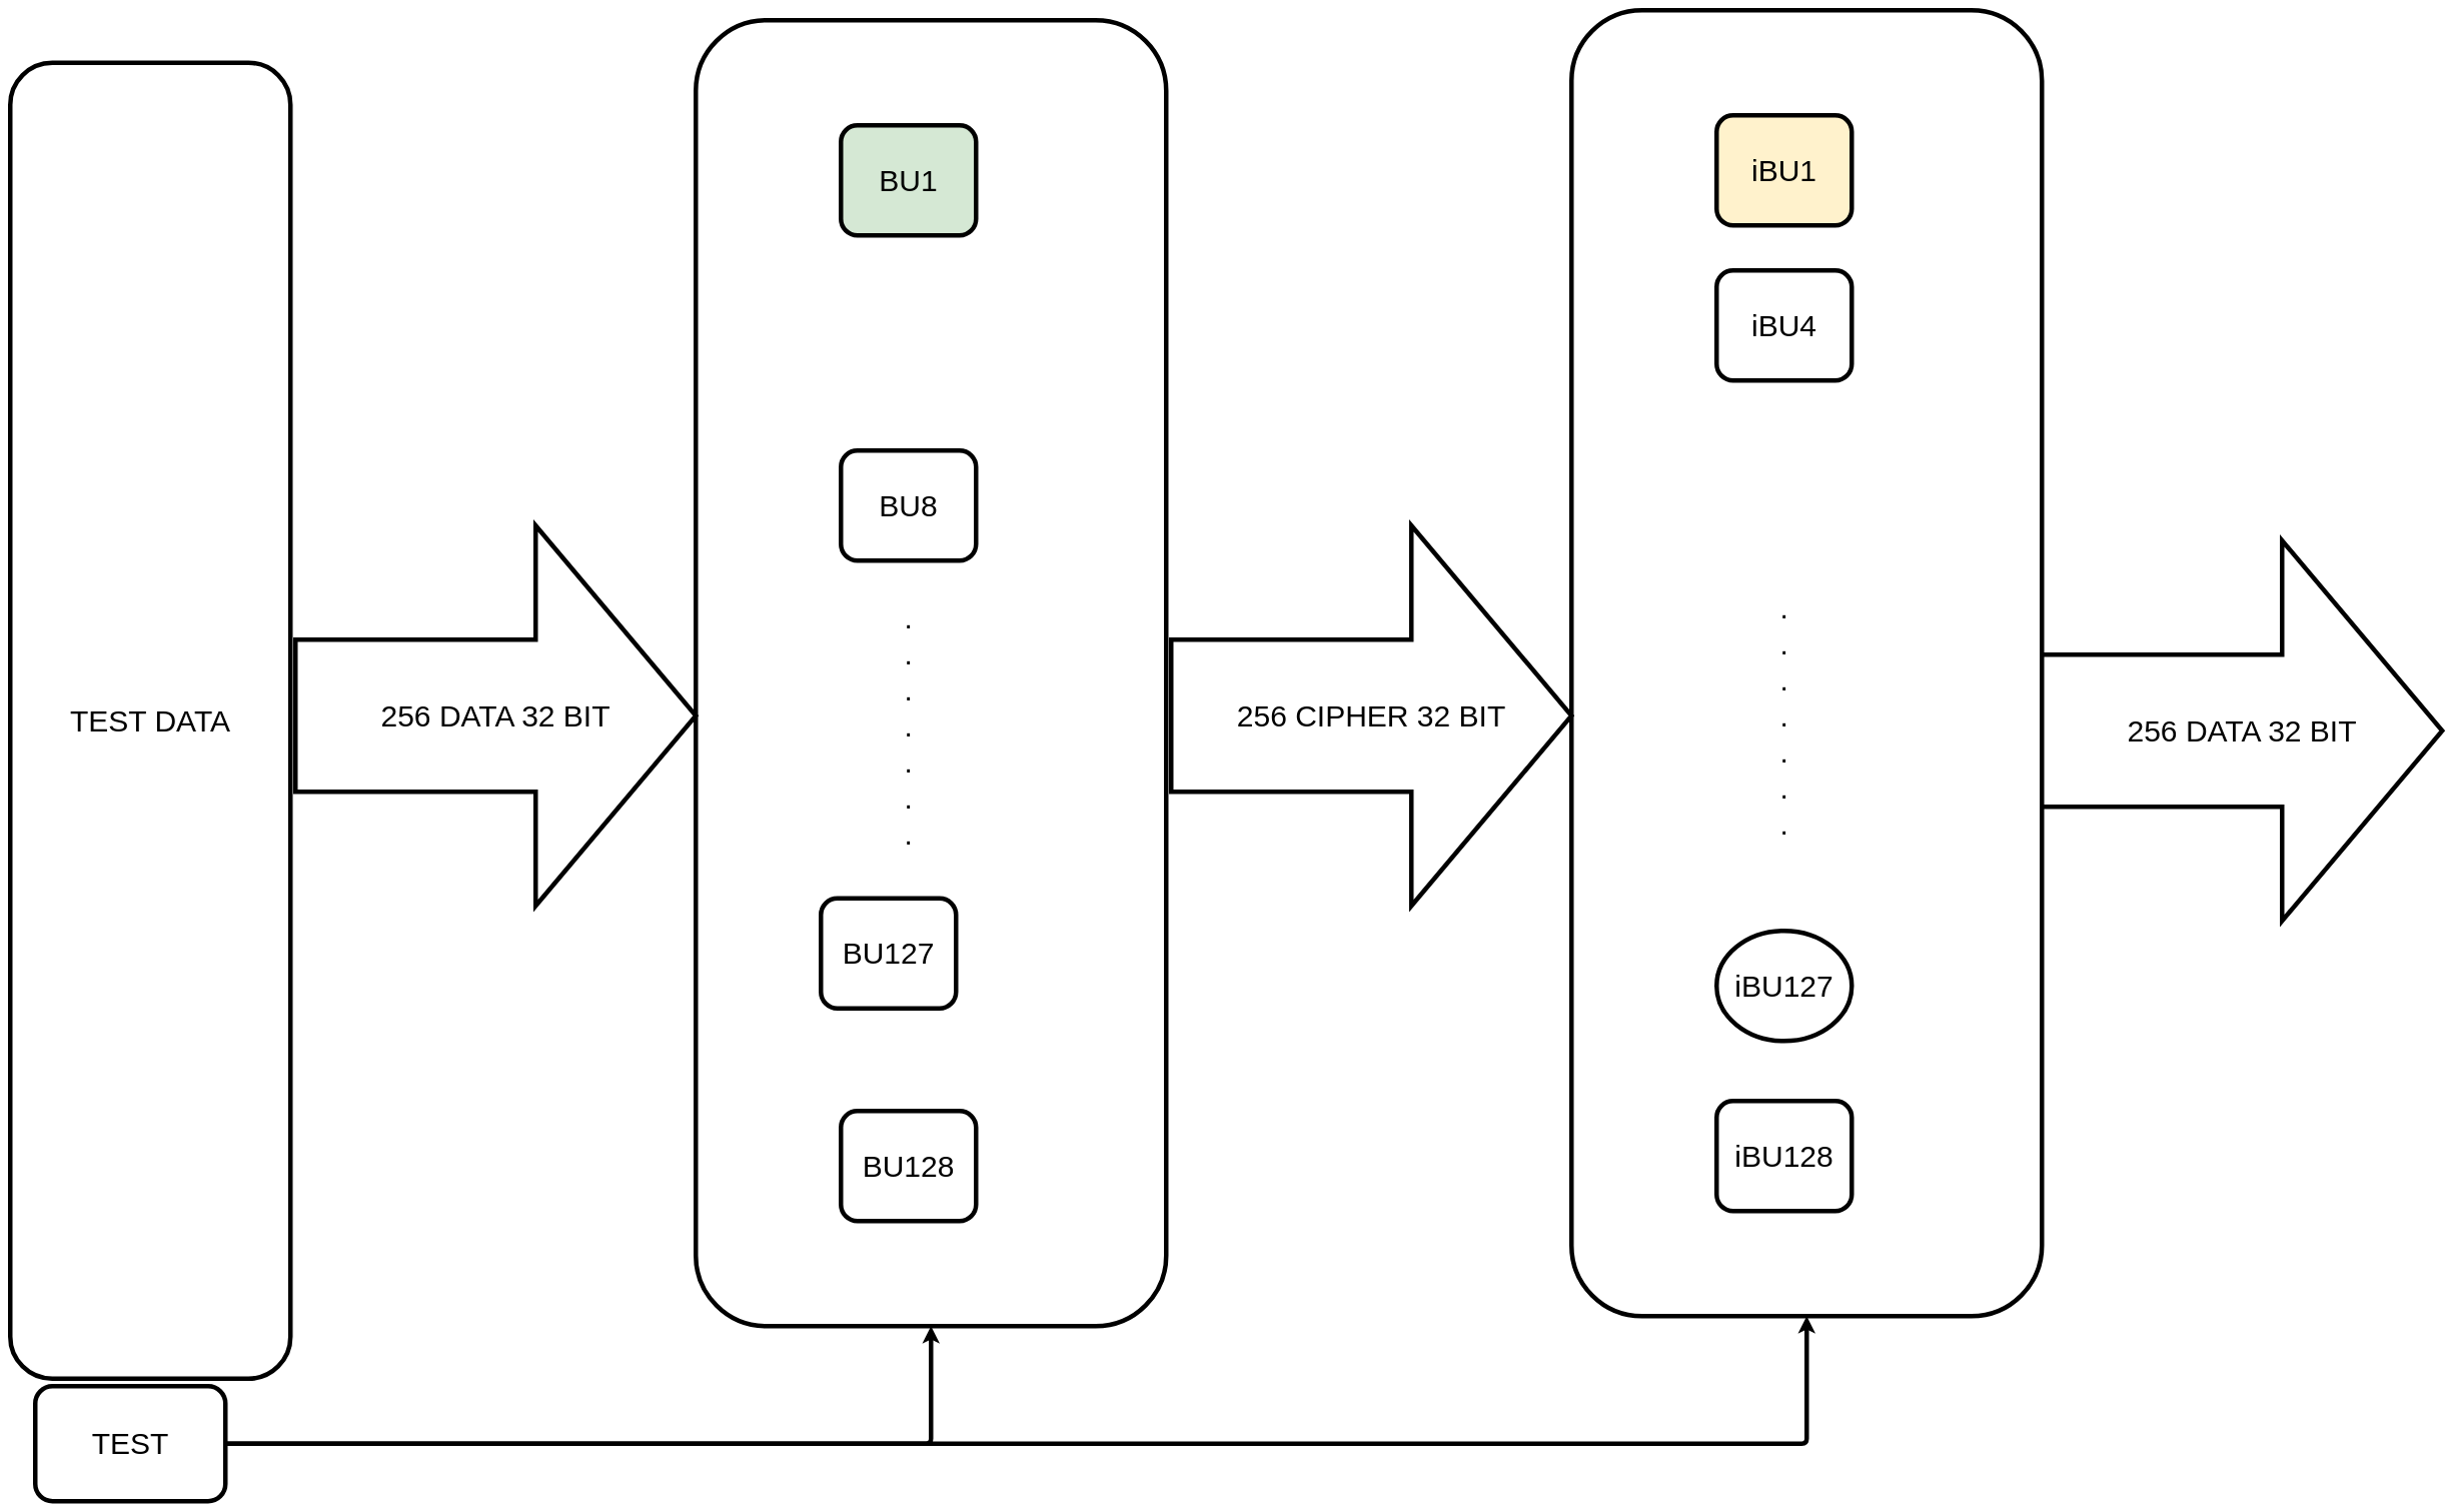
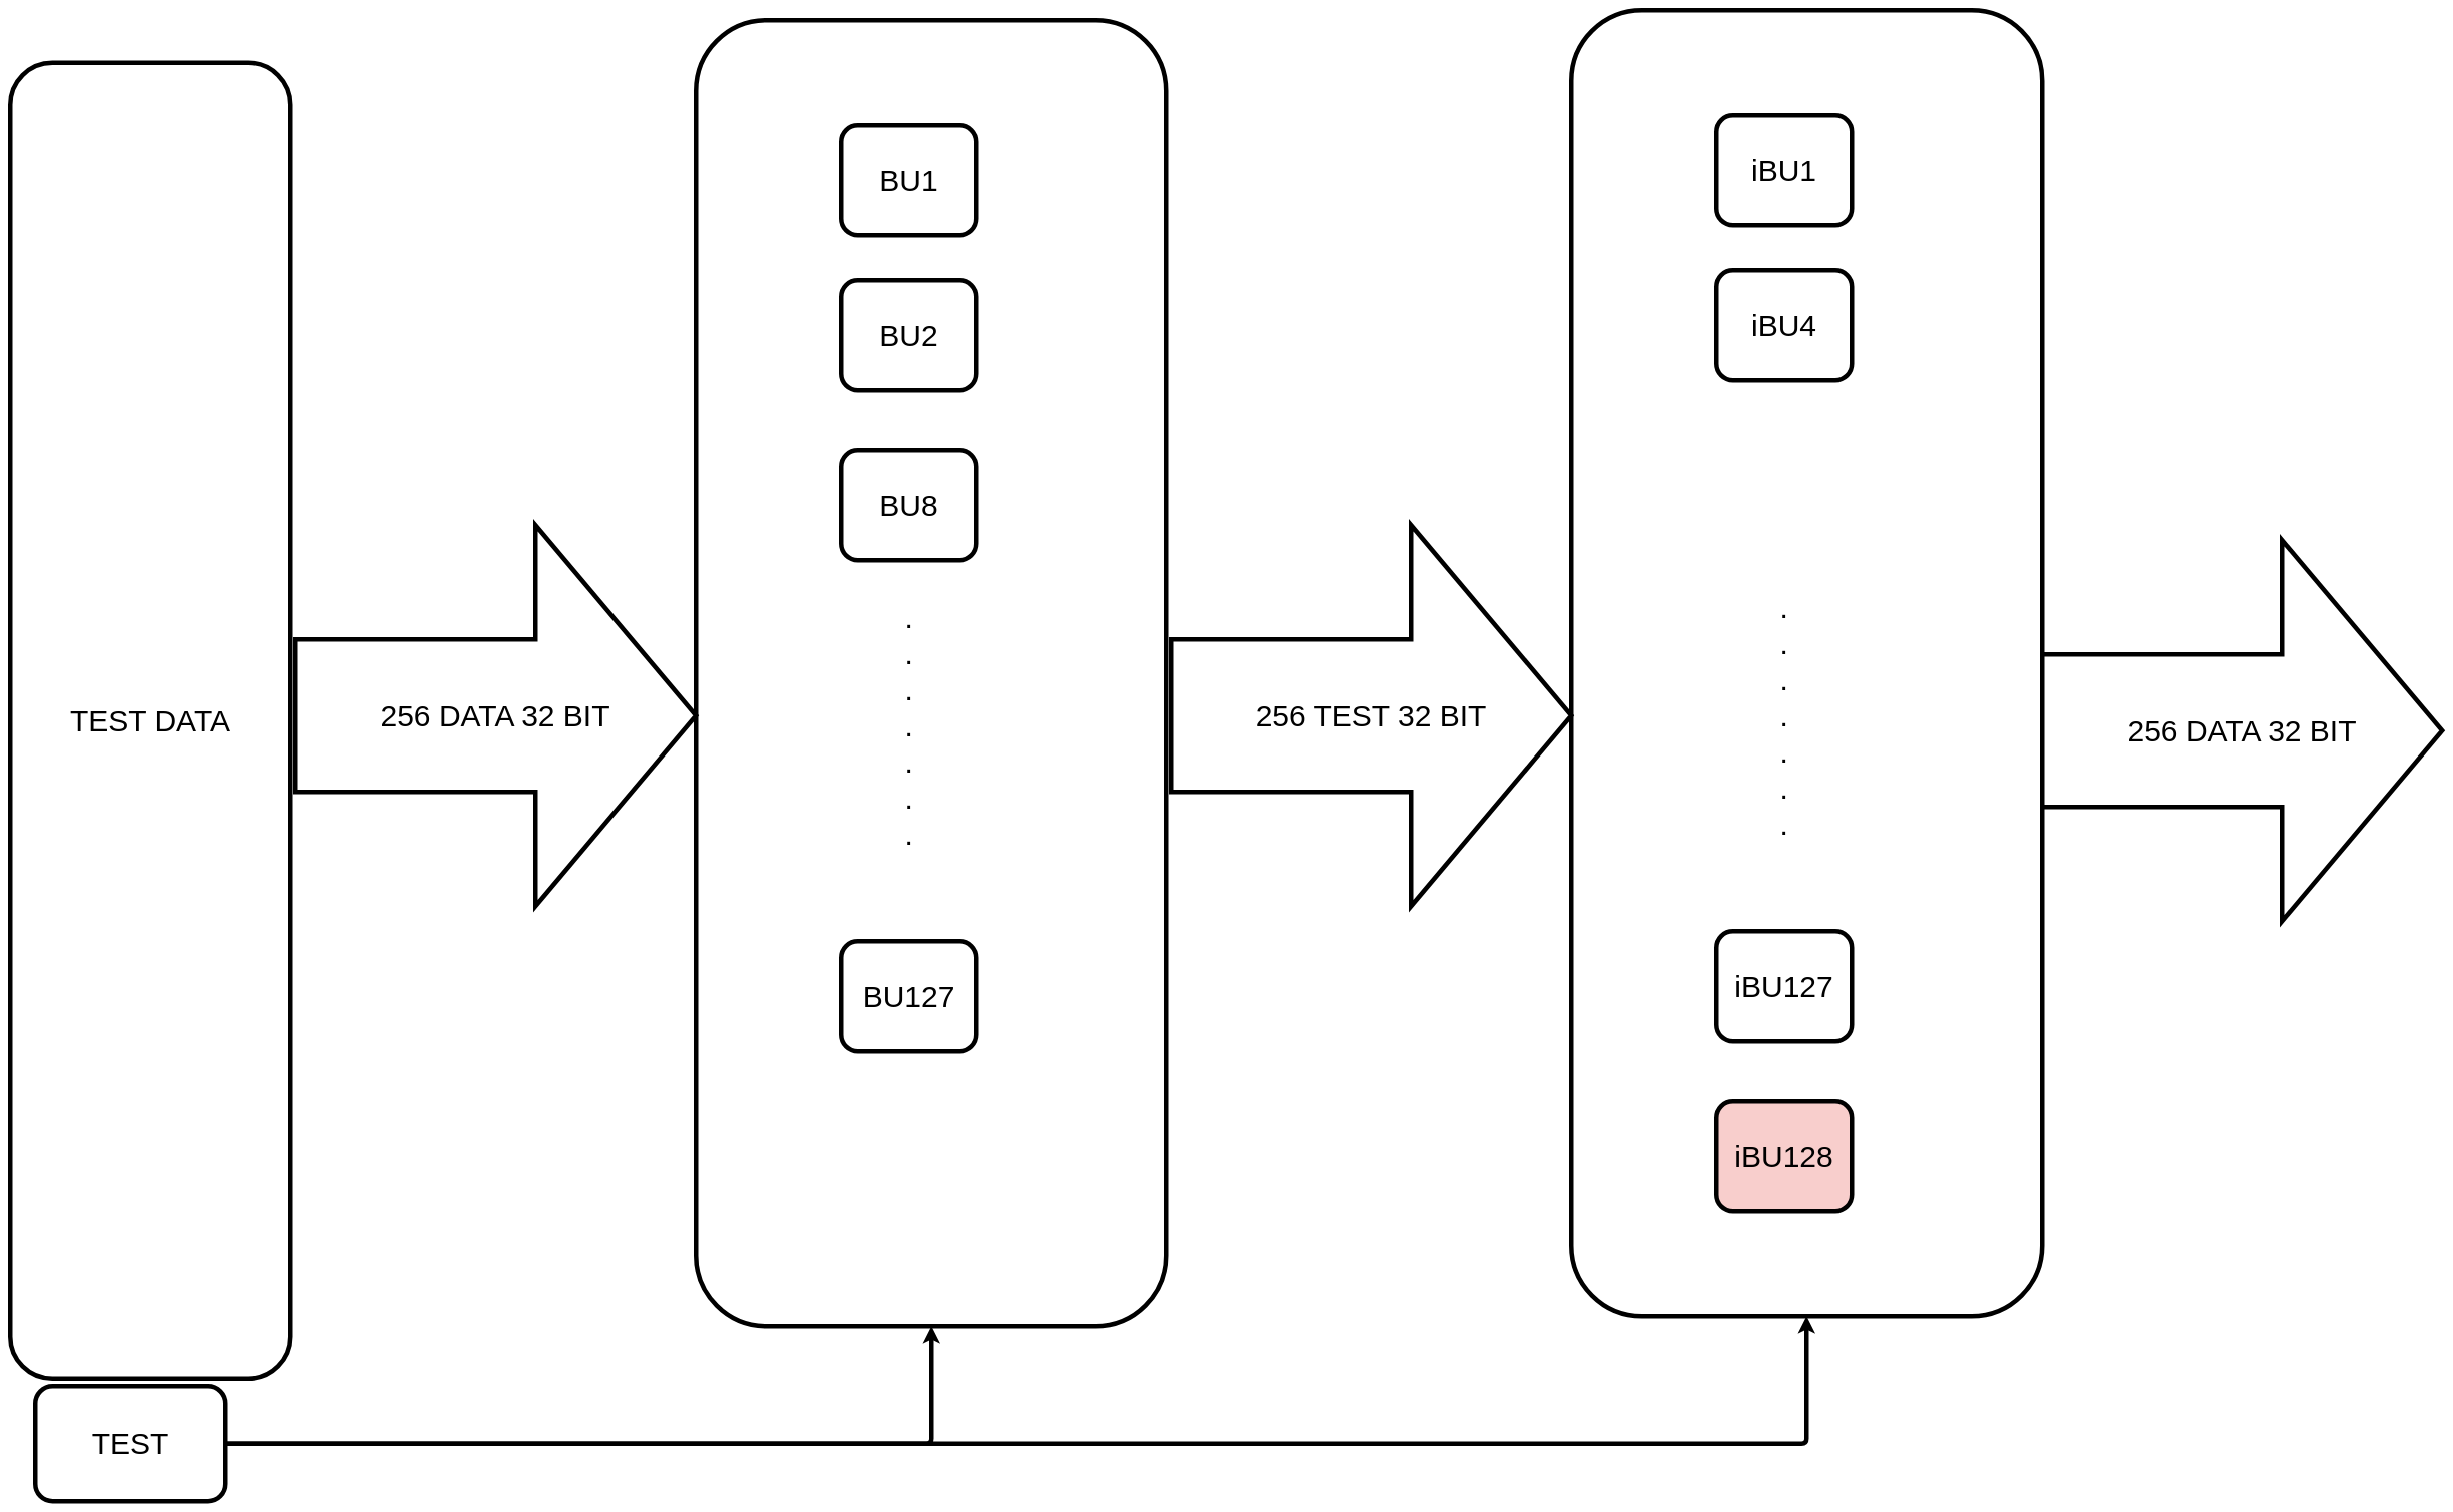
  <mxCell id="0" />
  <mxCell id="1" parent="0" />
  <mxCell id="2" value="" style="rounded=1;whiteSpace=wrap;html=1;strokeWidth=9;fontSize=60;" vertex="1" parent="1"><mxGeometry x="1390" y="40" width="940" height="2610" as="geometry" /></mxCell>
- <mxCell id="3" value="BU1" style="rounded=1;whiteSpace=wrap;html=1;strokeWidth=9;fontSize=60;fillColor=#d5e8d4;" vertex="1" parent="1"><mxGeometry x="1680" y="250" width="270" height="220" as="geometry" /></mxCell>
+ <mxCell id="3" value="BU1" style="rounded=1;whiteSpace=wrap;html=1;strokeWidth=9;fontSize=60;" vertex="1" parent="1"><mxGeometry x="1680" y="250" width="270" height="220" as="geometry" /></mxCell>
+ <mxCell id="4" value="BU2" style="rounded=1;whiteSpace=wrap;html=1;strokeWidth=9;fontSize=60;" vertex="1" parent="1"><mxGeometry x="1680" y="560" width="270" height="220" as="geometry" /></mxCell>
  <mxCell id="5" value="BU8" style="rounded=1;whiteSpace=wrap;html=1;strokeWidth=9;fontSize=60;" vertex="1" parent="1"><mxGeometry x="1680" y="900" width="270" height="220" as="geometry" /></mxCell>
- <mxCell id="6" value="BU127" style="rounded=1;whiteSpace=wrap;html=1;strokeWidth=9;fontSize=60;" vertex="1" parent="1"><mxGeometry x="1640" y="1795" width="270" height="220" as="geometry" /></mxCell>
- <mxCell id="7" value="BU128" style="rounded=1;whiteSpace=wrap;html=1;strokeWidth=9;fontSize=60;" vertex="1" parent="1"><mxGeometry x="1680" y="2220" width="270" height="220" as="geometry" /></mxCell>
+ <mxCell id="6" value="BU127" style="rounded=1;whiteSpace=wrap;html=1;strokeWidth=9;fontSize=60;" vertex="1" parent="1"><mxGeometry x="1680" y="1880" width="270" height="220" as="geometry" /></mxCell>
  <mxCell id="8" value=".&lt;br&gt;.&lt;br&gt;.&lt;br&gt;.&lt;br&gt;.&lt;br&gt;.&lt;br&gt;.&lt;br&gt;" style="text;html=1;align=center;verticalAlign=middle;resizable=0;points=[];autosize=1;strokeColor=none;fillColor=none;fontSize=60;" vertex="1" parent="1"><mxGeometry x="1795" y="1190" width="40" height="520" as="geometry" /></mxCell>
  <mxCell id="9" value="" style="rounded=1;whiteSpace=wrap;html=1;strokeWidth=9;fontSize=60;" vertex="1" parent="1"><mxGeometry x="3140" y="20" width="940" height="2610" as="geometry" /></mxCell>
- <mxCell id="10" value="iBU1" style="rounded=1;whiteSpace=wrap;html=1;strokeWidth=9;fontSize=60;fillColor=#fff2cc;" vertex="1" parent="1"><mxGeometry x="3430" y="230" width="270" height="220" as="geometry" /></mxCell>
+ <mxCell id="10" value="iBU1" style="rounded=1;whiteSpace=wrap;html=1;strokeWidth=9;fontSize=60;" vertex="1" parent="1"><mxGeometry x="3430" y="230" width="270" height="220" as="geometry" /></mxCell>
  <mxCell id="11" value="iBU4" style="rounded=1;whiteSpace=wrap;html=1;strokeWidth=9;fontSize=60;" vertex="1" parent="1"><mxGeometry x="3430" y="540" width="270" height="220" as="geometry" /></mxCell>
- <mxCell id="12" value="iBU127" style="ellipse;whiteSpace=wrap;html=1;strokeWidth=9;fontSize=60;" vertex="1" parent="1"><mxGeometry x="3430" y="1860" width="270" height="220" as="geometry" /></mxCell>
- <mxCell id="13" value="iBU128" style="rounded=1;whiteSpace=wrap;html=1;strokeWidth=9;fontSize=60;" vertex="1" parent="1"><mxGeometry x="3430" y="2200" width="270" height="220" as="geometry" /></mxCell>
+ <mxCell id="12" value="iBU127" style="rounded=1;whiteSpace=wrap;html=1;strokeWidth=9;fontSize=60;" vertex="1" parent="1"><mxGeometry x="3430" y="1860" width="270" height="220" as="geometry" /></mxCell>
+ <mxCell id="13" value="iBU128" style="rounded=1;whiteSpace=wrap;html=1;strokeWidth=9;fontSize=60;fillColor=#f8cecc;" vertex="1" parent="1"><mxGeometry x="3430" y="2200" width="270" height="220" as="geometry" /></mxCell>
  <mxCell id="14" value=".&lt;br&gt;.&lt;br&gt;.&lt;br&gt;.&lt;br&gt;.&lt;br&gt;.&lt;br&gt;.&lt;br&gt;" style="text;html=1;align=center;verticalAlign=middle;resizable=0;points=[];autosize=1;strokeColor=none;fillColor=none;fontSize=60;" vertex="1" parent="1"><mxGeometry x="3545" y="1170" width="40" height="520" as="geometry" /></mxCell>
  <mxCell id="15" value="TEST DATA" style="rounded=1;whiteSpace=wrap;html=1;strokeWidth=9;fontSize=60;" vertex="1" parent="1"><mxGeometry x="20" y="125" width="560" height="2630" as="geometry" /></mxCell>
  <mxCell id="16" value="256 DATA 32 BIT" style="shape=singleArrow;whiteSpace=wrap;html=1;arrowWidth=0.4;arrowSize=0.4;strokeWidth=9;fontSize=60;verticalAlign=middle;" vertex="1" parent="1"><mxGeometry x="590" y="1050" width="800" height="760" as="geometry" /></mxCell>
- <mxCell id="17" value="256 CIPHER 32 BIT" style="shape=singleArrow;whiteSpace=wrap;html=1;arrowWidth=0.4;arrowSize=0.4;strokeWidth=9;fontSize=60;verticalAlign=middle;" vertex="1" parent="1"><mxGeometry x="2340" y="1050" width="800" height="760" as="geometry" /></mxCell>
+ <mxCell id="17" value="256 TEST 32 BIT" style="shape=singleArrow;whiteSpace=wrap;html=1;arrowWidth=0.4;arrowSize=0.4;strokeWidth=9;fontSize=60;verticalAlign=middle;" vertex="1" parent="1"><mxGeometry x="2340" y="1050" width="800" height="760" as="geometry" /></mxCell>
  <mxCell id="18" value="256 DATA 32 BIT" style="shape=singleArrow;whiteSpace=wrap;html=1;arrowWidth=0.4;arrowSize=0.4;strokeWidth=9;fontSize=60;verticalAlign=middle;" vertex="1" parent="1"><mxGeometry x="4080" y="1080" width="800" height="760" as="geometry" /></mxCell>
  <mxCell id="19" style="edgeStyle=none;html=1;exitX=1;exitY=0.5;exitDx=0;exitDy=0;entryX=0.5;entryY=1;entryDx=0;entryDy=0;strokeWidth=9;fontSize=60;" edge="1" parent="1" source="21" target="2"><mxGeometry relative="1" as="geometry"><Array as="points"><mxPoint x="1860" y="2885" /></Array></mxGeometry></mxCell>
  <mxCell id="20" style="edgeStyle=none;html=1;exitX=1;exitY=0.5;exitDx=0;exitDy=0;entryX=0.5;entryY=1;entryDx=0;entryDy=0;strokeWidth=9;fontSize=60;" edge="1" parent="1" source="21" target="9"><mxGeometry relative="1" as="geometry"><Array as="points"><mxPoint x="3610" y="2885" /></Array></mxGeometry></mxCell>
  <mxCell id="21" value="TEST" style="rounded=1;whiteSpace=wrap;html=1;strokeWidth=9;fontSize=60;" vertex="1" parent="1"><mxGeometry x="70" y="2770" width="380" height="230" as="geometry" /></mxCell>
